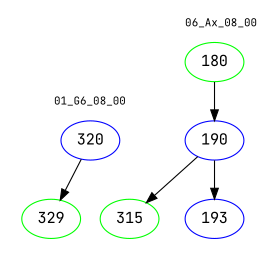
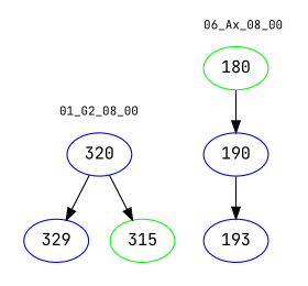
  digraph {
    fontname="JetBrains Mono"
    node [color=blue fontname="JetBrains Mono"]
    edge [color=black fontname="JetBrains Mono"]
    n1 [label=190]
    n2 [color=green label=180]
    n3 [label=193]
    n4 [label=320]
    n5 [color=green label=315]
-   n6 [color=green label=329]
+   n6 [label=329]
    subgraph cluster_1 {
      color=white
      fontsize=10
      label="06_Ax_08_00"
      n1
      n2
      n3
    }
    subgraph cluster_2 {
      color=white
      fontsize=10
-     label="01_G6_08_00"
+     label="01_G2_08_00"
      n4
      n5
      n6
    }
    n1 -> n3
    n2 -> n1
-   n1 -> n5
+   n4 -> n5
    n4 -> n6
  }
